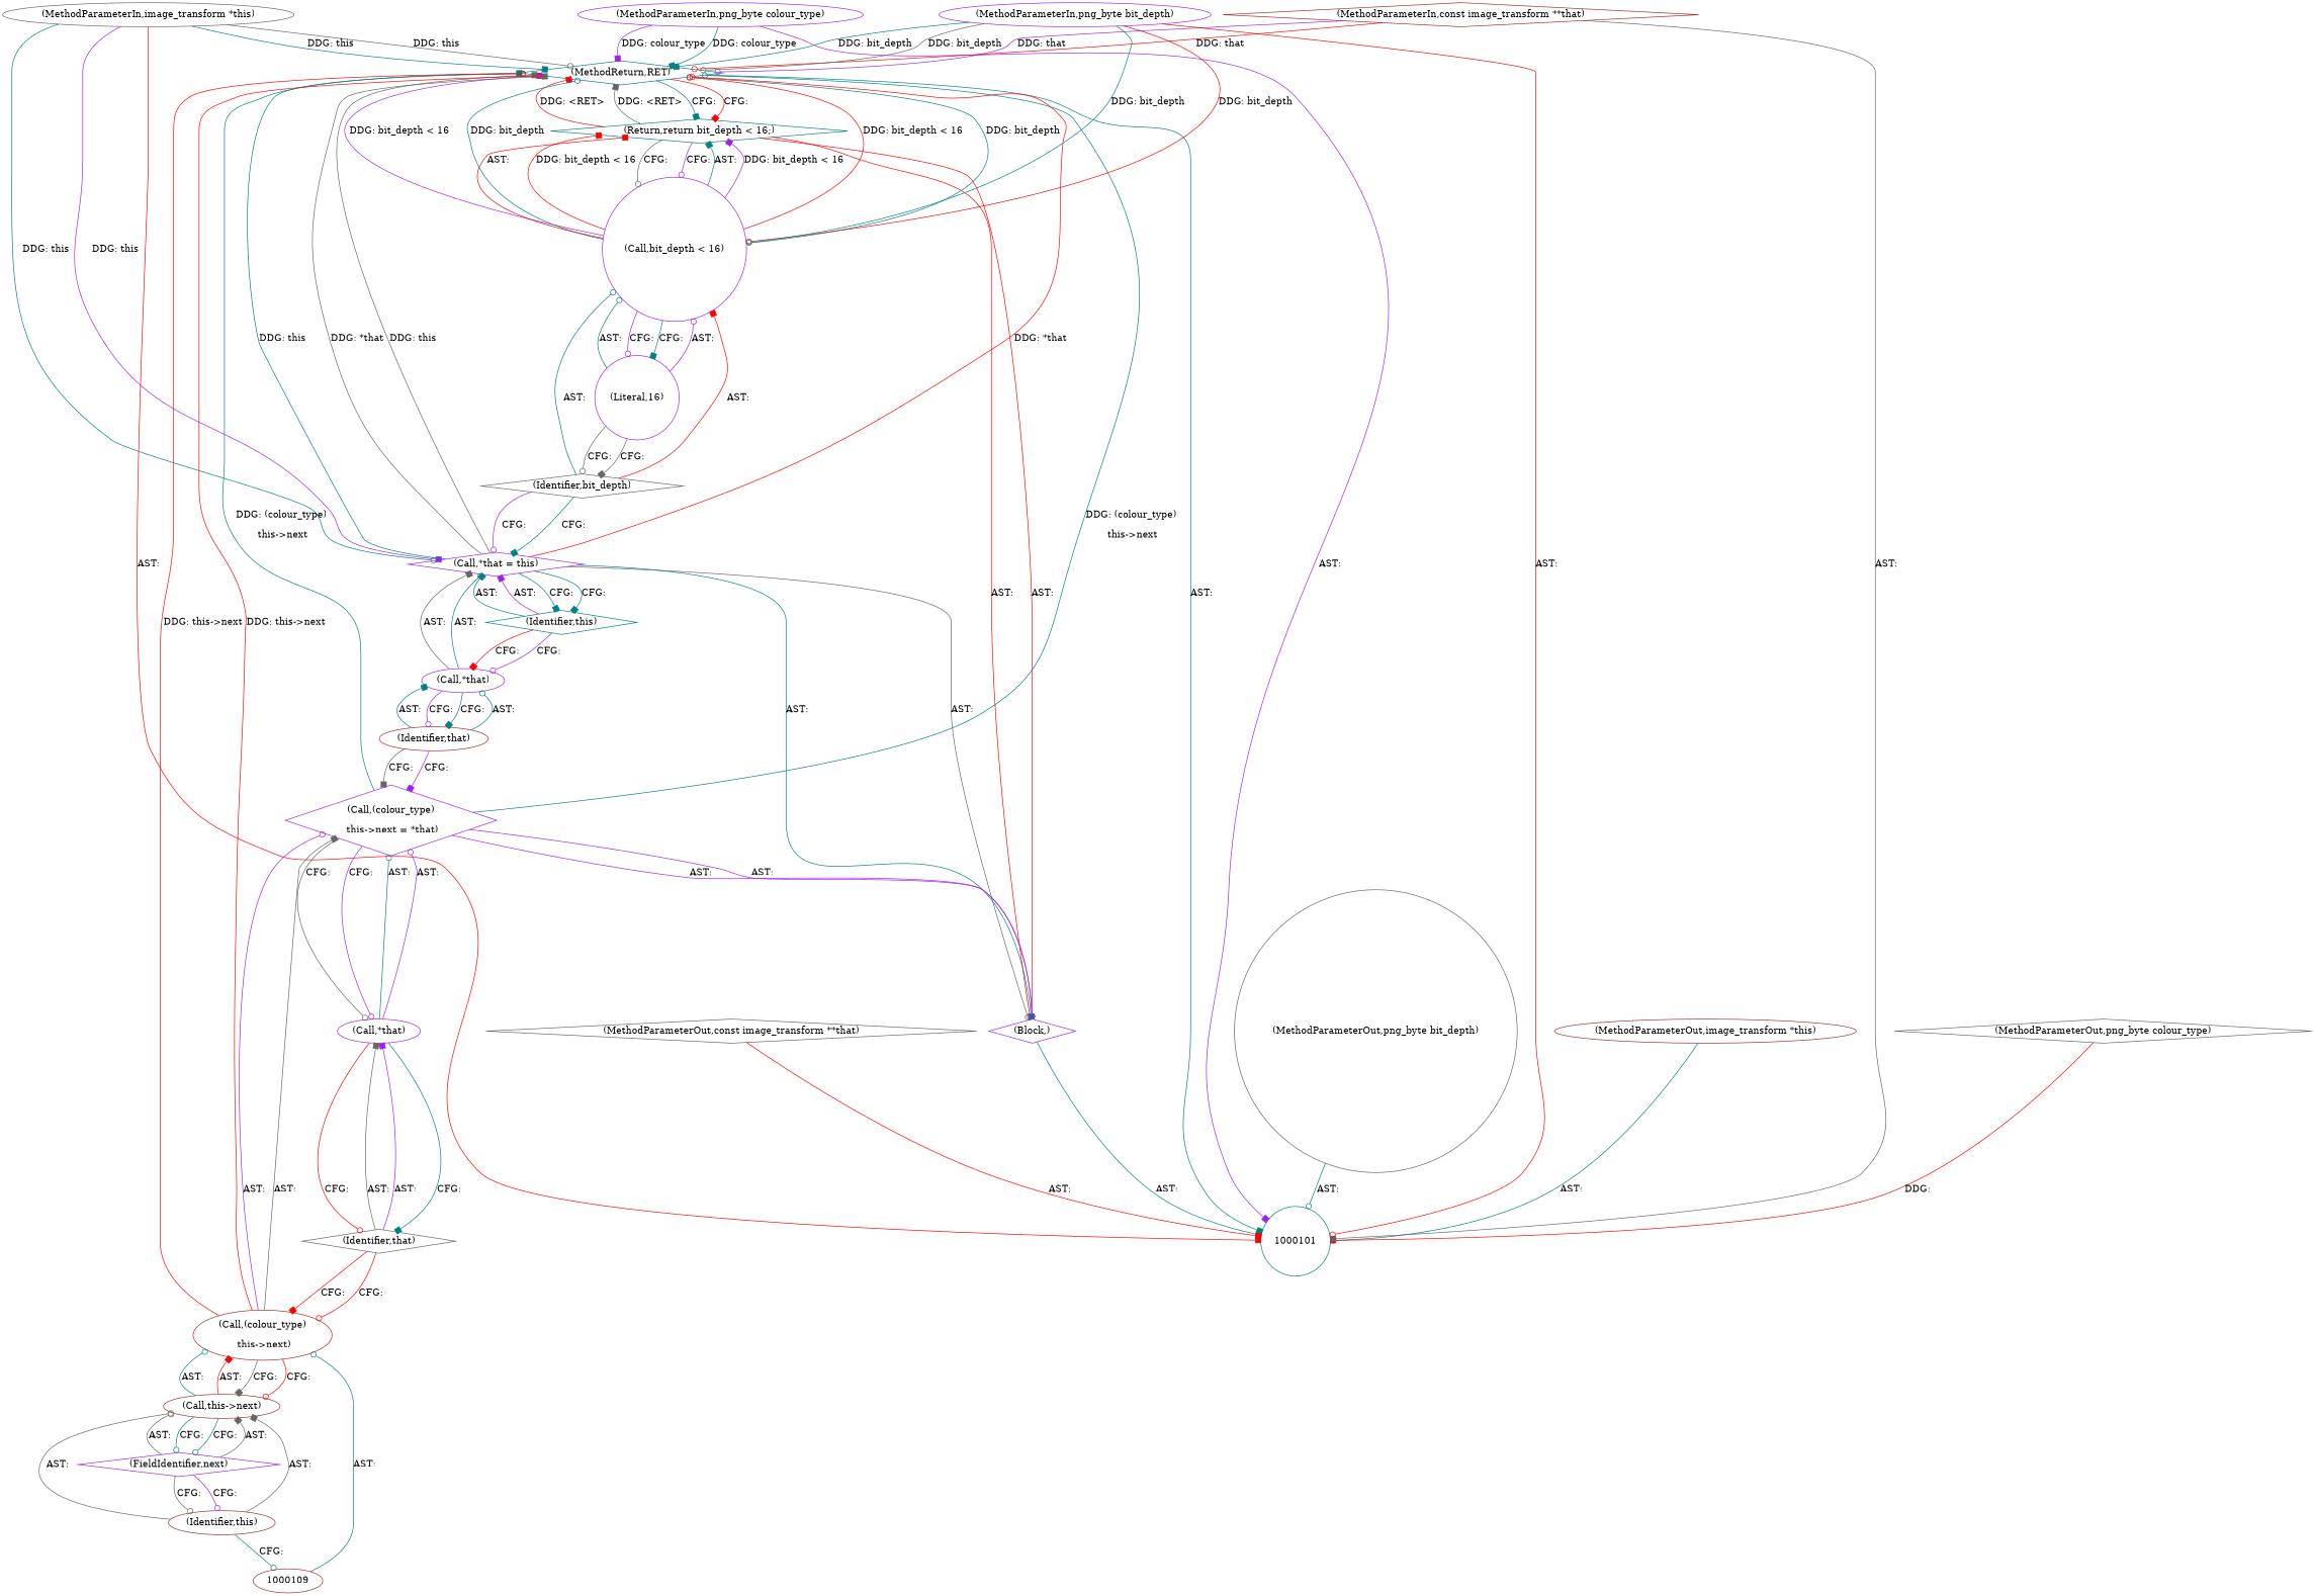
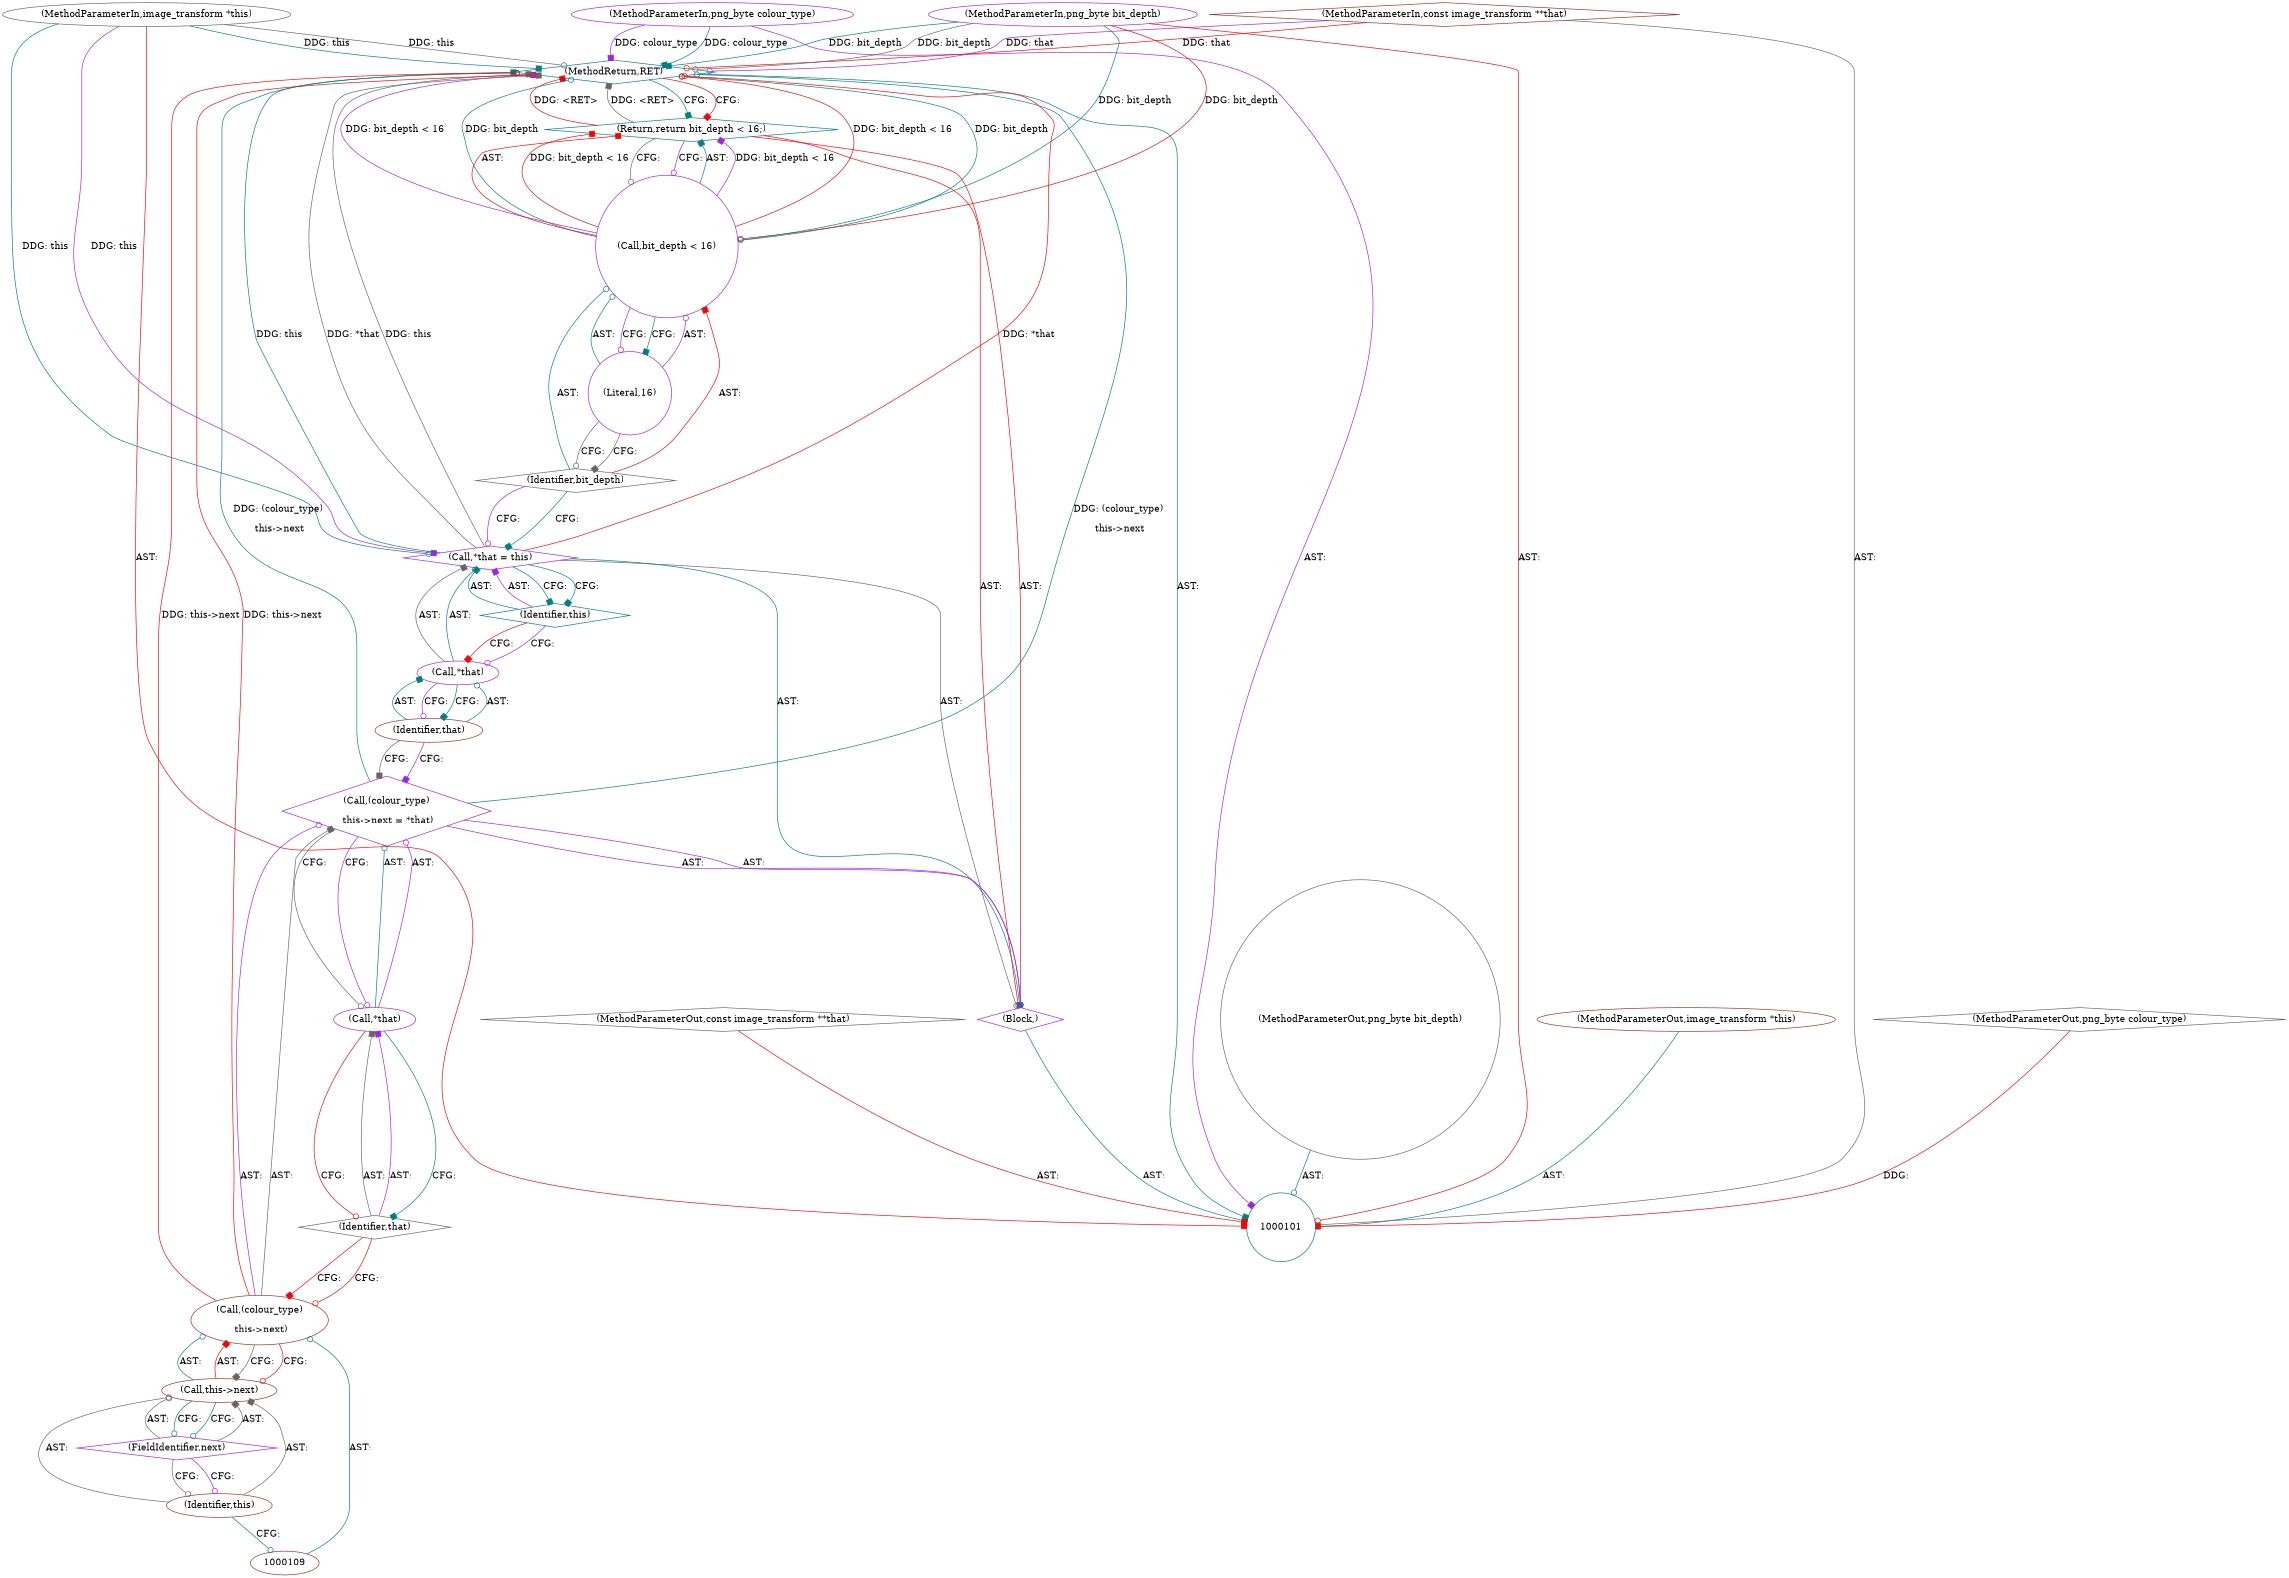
  digraph {
    node [color=purple shape=diamond]
    edge [arrowhead=odot color=teal]
    n1 [color=teal label="(MethodReturn,RET)"]
    n2 [color=teal label="(Return,return bit_depth < 16;)"]
    1000101 [color=teal shape=circle]
    n4 [label="(Call,bit_depth < 16)" shape=circle]
    n5 [label="(Block,)"]
    n6 [color=gray40 label="(MethodParameterIn,image_transform *this)" shape=ellipse]
    n7 [label="(Call,*that = this)"]
    n8 [color=teal label="(Identifier,this)"]
    n9 [color=brown label="(MethodParameterOut,image_transform *this)" shape=ellipse]
    n10 [label="(Literal,16)" shape=circle]
    n11 [color=gray40 label="(Identifier,bit_depth)"]
    n12 [label="(MethodParameterIn,png_byte colour_type)" shape=ellipse]
    n13 [color=gray40 label="(MethodParameterOut,png_byte colour_type)"]
    n14 [color=brown label="(MethodParameterIn,const image_transform **that)"]
    n15 [color=gray40 label="(MethodParameterOut,const image_transform **that)"]
    n16 [label="(MethodParameterIn,png_byte bit_depth)" shape=ellipse]
    n17 [color=gray40 label="(MethodParameterOut,png_byte bit_depth)" shape=circle]
    n18 [label="(Call,(colour_type)\n \n this->next = *that)"]
    n19 [label="(Call,*that)" shape=ellipse]
    n20 [color=gray40 label="(Identifier,that)"]
    n21 [color=brown label="(Call,(colour_type)\n \n this->next)" shape=ellipse]
    n22 [color=brown label="(Call,this->next)" shape=ellipse]
    n23 [label="(FieldIdentifier,next)"]
    n24 [color=brown label="(Identifier,this)" shape=ellipse]
    1000109 [color=brown shape=ellipse]
    n26 [label="(Call,*that)" shape=ellipse]
    n27 [color=brown label="(Identifier,that)" shape=ellipse]
    n1 -> n2 [arrowhead=box label="CFG: "]
    n1 -> n2 [arrowhead=box color=red label="CFG: "]
    n1 -> 1000101 [arrowhead=box label="AST: "]
    n2 -> n1 [arrowhead=box color=red label="DDG: <RET>"]
    n2 -> n1 [arrowhead=box color=gray40 label="DDG: <RET>"]
    n2 -> n4 [color=gray40 label="CFG: "]
    n2 -> n4 [color=purple label="CFG: "]
    n2 -> n5 [color=red label="AST: "]
    n2 -> n5 [color=red label="AST: "]
    n4 -> n1 [label="DDG: bit_depth"]
    n4 -> n1 [arrowhead=box color=purple label="DDG: bit_depth < 16"]
    n4 -> n1 [label="DDG: bit_depth"]
    n4 -> n1 [color=red label="DDG: bit_depth < 16"]
    n4 -> n2 [arrowhead=box label="AST: "]
    n4 -> n2 [arrowhead=box color=purple label="DDG: bit_depth < 16"]
    n4 -> n2 [arrowhead=box color=red label="AST: "]
    n4 -> n2 [arrowhead=box color=red label="DDG: bit_depth < 16"]
    n4 -> n10 [color=purple label="CFG: "]
    n4 -> n10 [arrowhead=box label="CFG: "]
    n5 -> 1000101 [arrowhead=box label="AST: "]
    n6 -> n1 [color=gray40 label="DDG: this"]
    n6 -> n1 [arrowhead=box label="DDG: this"]
    n6 -> 1000101 [arrowhead=box color=red label="AST: "]
    n6 -> n7 [arrowhead=box color=purple label="DDG: this"]
    n6 -> n7 [label="DDG: this"]
    n7 -> n1 [arrowhead=box color=gray40 label="DDG: this"]
    n7 -> n1 [color=red label="DDG: *that"]
    n7 -> n1 [label="DDG: this"]
    n7 -> n1 [arrowhead=box color=gray40 label="DDG: *that"]
    n7 -> n5 [color=gray40 label="AST: "]
    n7 -> n5 [arrowhead=box label="AST: "]
    n7 -> n8 [arrowhead=box label="CFG: "]
    n7 -> n8 [arrowhead=box label="CFG: "]
    n8 -> n7 [arrowhead=box label="AST: "]
    n8 -> n7 [arrowhead=box color=purple label="AST: "]
    n8 -> n26 [arrowhead=box color=red label="CFG: "]
    n8 -> n26 [color=purple label="CFG: "]
    n9 -> 1000101 [label="AST: "]
    n10 -> n4 [color=purple label="AST: "]
    n10 -> n4 [label="AST: "]
    n10 -> n11 [color=gray40 label="CFG: "]
    n10 -> n11 [arrowhead=box color=gray40 label="CFG: "]
    n11 -> n4 [arrowhead=box color=red label="AST: "]
    n11 -> n4 [label="AST: "]
    n11 -> n7 [arrowhead=box label="CFG: "]
    n11 -> n7 [color=purple label="CFG: "]
    n12 -> n1 [arrowhead=box color=purple label="DDG: colour_type"]
    n12 -> n1 [arrowhead=box label="DDG: colour_type"]
    n12 -> 1000101 [arrowhead=box color=purple label="AST: "]
    n13 -> 1000101 [arrowhead=box color=red label="DDG: "]
    n14 -> n1 [color=purple label="DDG: that"]
    n14 -> n1 [color=red label="DDG: that"]
-   n14 -> 1000101 [arrowhead=box color=gray40 label="AST: "]
+   n14 -> 1000101 [color=gray40 label="AST: "]
    n15 -> 1000101 [arrowhead=box color=red label="AST: "]
    n16 -> n1 [arrowhead=box label="DDG: bit_depth"]
    n16 -> n1 [color=gray40 label="DDG: bit_depth"]
    n16 -> 1000101 [color=red label="AST: "]
    n16 -> n4 [color=red label="DDG: bit_depth"]
    n16 -> n4 [label="DDG: bit_depth"]
    n17 -> 1000101 [label="AST: "]
    n18 -> n1 [arrowhead=box label="DDG: (colour_type)\n \n this->next"]
    n18 -> n1 [label="DDG: (colour_type)\n \n this->next"]
    n18 -> n5 [color=purple label="AST: "]
    n18 -> n5 [color=purple label="AST: "]
    n18 -> n19 [color=gray40 label="CFG: "]
    n18 -> n19 [color=purple label="CFG: "]
    n19 -> n18 [label="AST: "]
    n19 -> n18 [color=purple label="AST: "]
    n19 -> n20 [arrowhead=box label="CFG: "]
    n19 -> n20 [color=red label="CFG: "]
    n20 -> n19 [arrowhead=box color=gray40 label="AST: "]
    n20 -> n19 [arrowhead=box color=purple label="AST: "]
    n20 -> n21 [arrowhead=box color=red label="CFG: "]
    n20 -> n21 [color=red label="CFG: "]
    n21 -> n1 [color=red label="DDG: this->next"]
    n21 -> n1 [color=red label="DDG: this->next"]
    n21 -> n18 [color=purple label="AST: "]
    n21 -> n18 [arrowhead=box color=gray40 label="AST: "]
    n21 -> n22 [arrowhead=box color=gray40 label="CFG: "]
    n21 -> n22 [color=red label="CFG: "]
    n22 -> n21 [label="AST: "]
    n22 -> n21 [arrowhead=box color=red label="AST: "]
    n22 -> n23 [label="CFG: "]
    n22 -> n23 [label="CFG: "]
    n23 -> n22 [arrowhead=box color=gray40 label="AST: "]
    n23 -> n22 [color=gray40 label="AST: "]
    n23 -> n24 [color=purple label="CFG: "]
    n23 -> n24 [color=gray40 label="CFG: "]
    n24 -> n22 [arrowhead=box color=gray40 label="AST: "]
    n24 -> n22 [color=gray40 label="AST: "]
    n24 -> 1000109 [label="CFG: "]
    1000109 -> n21 [label="AST: "]
    n26 -> n7 [label="AST: "]
    n26 -> n7 [arrowhead=box color=gray40 label="AST: "]
    n26 -> n27 [color=purple label="CFG: "]
    n26 -> n27 [arrowhead=box label="CFG: "]
    n27 -> n18 [arrowhead=box color=purple label="CFG: "]
    n27 -> n18 [arrowhead=box color=gray40 label="CFG: "]
    n27 -> n26 [label="AST: "]
    n27 -> n26 [arrowhead=box label="AST: "]
  }
